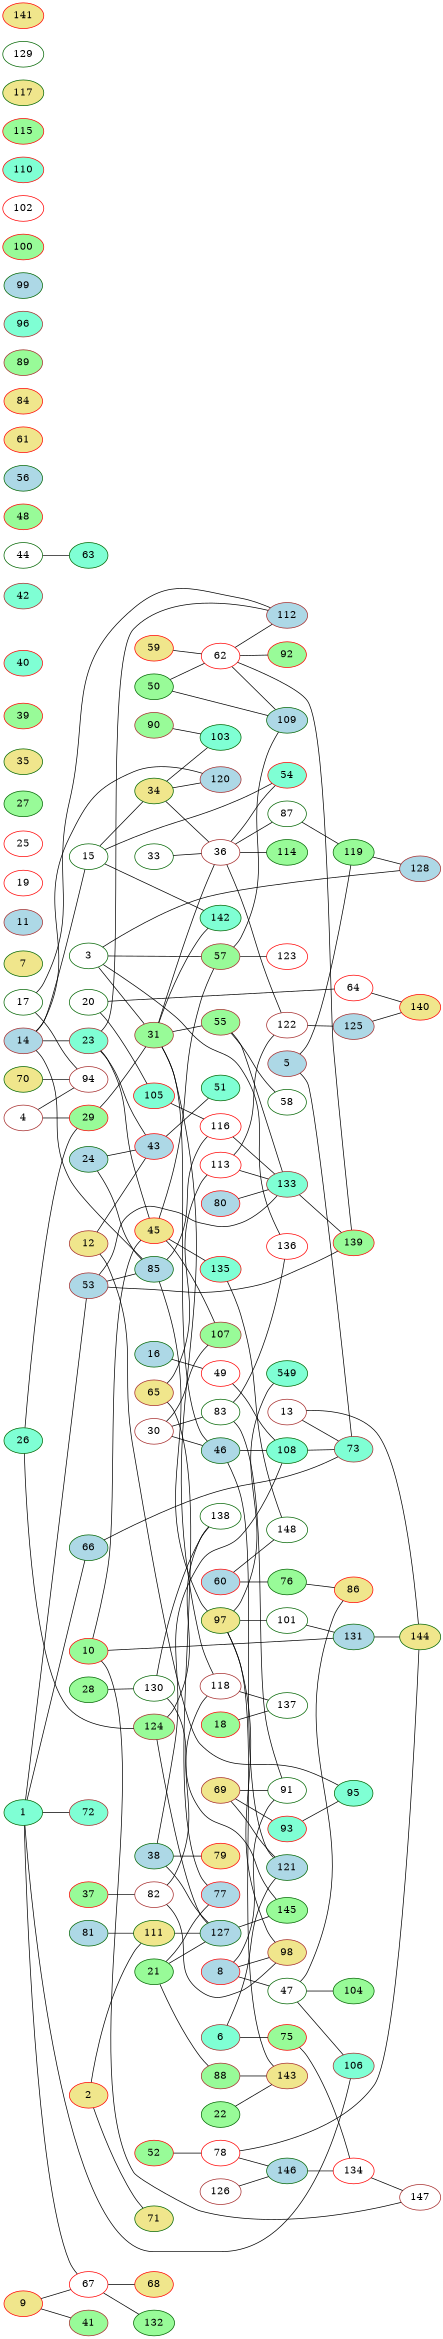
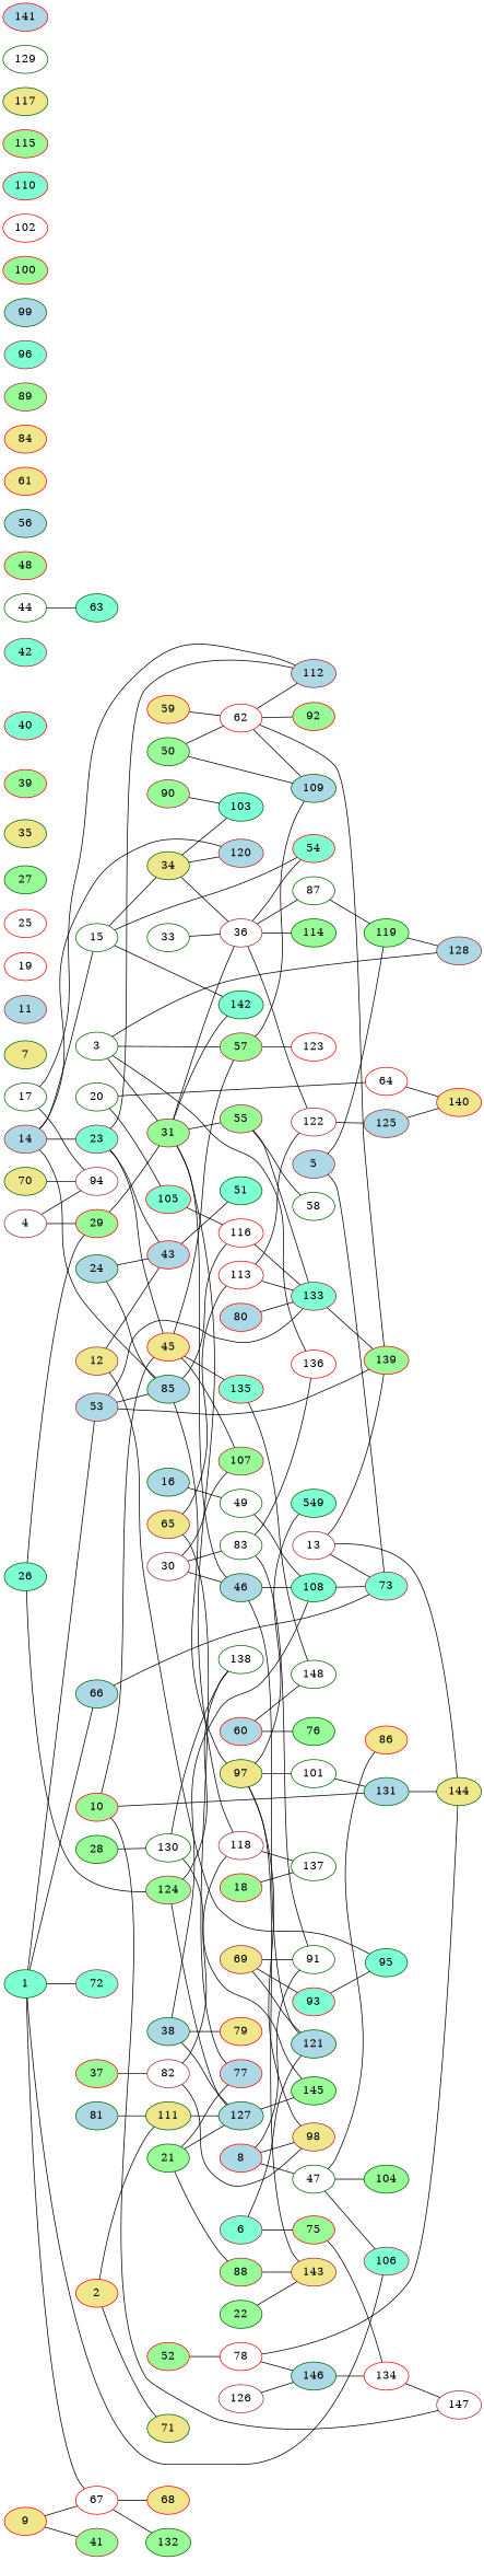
  graph {
    rankdir=LR
    node [color=darkgreen fillcolor=white style=filled]
    1 [fillcolor=aquamarine]
    53 [color=brown fillcolor=lightblue]
    66 [fillcolor=lightblue]
    67 [color=red]
    72 [color=brown fillcolor=aquamarine]
    106 [color=brown fillcolor=aquamarine]
    139 [color=red fillcolor=palegreen]
    85 [fillcolor=lightblue]
    133 [color=brown fillcolor=aquamarine]
    73 [color=brown fillcolor=aquamarine]
    68 [color=red fillcolor=khaki]
    132 [fillcolor=palegreen]
    2 [color=red fillcolor=khaki]
    71 [fillcolor=khaki]
    111 [fillcolor=khaki]
    127 [fillcolor=lightblue]
    31 [color=brown fillcolor=palegreen]
    3
    57 [color=brown fillcolor=palegreen]
    128 [color=brown fillcolor=lightblue]
    136 [color=red]
    142 [fillcolor=aquamarine]
    46 [fillcolor=lightblue]
    36 [color=brown]
    55 [color=brown fillcolor=palegreen]
    118 [color=brown]
    109 [fillcolor=lightblue]
    123 [color=red]
    4 [color=brown]
    29 [color=red fillcolor=palegreen]
    94 [color=brown]
    5 [color=brown fillcolor=lightblue]
    119 [fillcolor=palegreen]
    6 [color=brown fillcolor=aquamarine]
    75 [color=red fillcolor=palegreen]
    121 [fillcolor=lightblue]
    134 [color=red]
    7 [fillcolor=khaki]
    8 [color=red fillcolor=lightblue]
    47
    91
    98 [color=brown fillcolor=khaki]
    86 [color=red fillcolor=khaki]
    104 [fillcolor=palegreen]
    9 [color=red fillcolor=khaki]
    41 [color=brown fillcolor=palegreen]
    10 [color=red fillcolor=palegreen]
    45 [color=red fillcolor=khaki]
    131 [fillcolor=lightblue]
    147 [color=brown]
    107 [color=brown fillcolor=palegreen]
    135 [color=red fillcolor=aquamarine]
    144 [fillcolor=khaki]
    11 [color=brown fillcolor=lightblue]
    12 [color=brown fillcolor=khaki]
    43 [color=red fillcolor=lightblue]
    95 [fillcolor=aquamarine]
    51 [fillcolor=aquamarine]
    13 [color=brown]
    14 [color=brown fillcolor=lightblue]
    15
    23 [color=brown fillcolor=aquamarine]
    120 [color=brown fillcolor=lightblue]
    34 [fillcolor=khaki]
    54 [color=red fillcolor=aquamarine]
    112 [color=brown fillcolor=lightblue]
    97 [fillcolor=khaki]
    116 [color=red]
    103 [fillcolor=aquamarine]
    16 [fillcolor=lightblue]
-   49 [color=red]
+   49
    108 [fillcolor=aquamarine]
    17
    18 [color=red fillcolor=palegreen]
    137
    19 [color=red]
    64 [color=red]
    20
    105 [color=red fillcolor=aquamarine]
    140 [color=red fillcolor=khaki]
    21 [fillcolor=palegreen]
    77 [color=red fillcolor=lightblue]
    88 [color=brown fillcolor=palegreen]
    143 [color=brown fillcolor=khaki]
    145 [fillcolor=palegreen]
    22 [fillcolor=palegreen]
    24 [fillcolor=lightblue]
    25 [color=red]
    26 [fillcolor=aquamarine]
    124 [color=brown fillcolor=palegreen]
    138
    27 [fillcolor=palegreen]
    28 [fillcolor=palegreen]
    130
    30 [color=brown]
    83
    87
    114 [fillcolor=palegreen]
    122 [color=brown]
    58
    69 [color=brown fillcolor=khaki]
    93 [color=red fillcolor=aquamarine]
    n103 [fillcolor=aquamarine label=549]
    33
    35 [fillcolor=khaki]
    125 [color=brown fillcolor=lightblue]
    37 [color=red fillcolor=palegreen]
    82 [color=brown]
    38 [fillcolor=lightblue]
    79 [color=red fillcolor=khaki]
    39 [color=red fillcolor=palegreen]
    40 [color=red fillcolor=aquamarine]
    42 [color=brown fillcolor=aquamarine]
    63 [fillcolor=aquamarine]
    44
    148
    48 [color=red fillcolor=palegreen]
    50 [fillcolor=palegreen]
    62 [color=red]
    92 [color=red fillcolor=palegreen]
    52 [color=red fillcolor=palegreen]
    78 [color=red]
    146 [fillcolor=lightblue]
    56 [fillcolor=lightblue]
    59 [color=red fillcolor=khaki]
    60 [color=red fillcolor=lightblue]
    76 [fillcolor=palegreen]
    61 [color=red fillcolor=khaki]
    65 [color=brown fillcolor=khaki]
    113 [color=red]
    70 [fillcolor=khaki]
    80 [color=red fillcolor=lightblue]
    81 [fillcolor=lightblue]
    84 [color=red fillcolor=khaki]
    101
    89 [color=brown fillcolor=palegreen]
    90 [color=brown fillcolor=palegreen]
    96 [color=brown fillcolor=aquamarine]
    99 [fillcolor=lightblue]
    100 [color=red fillcolor=palegreen]
    102 [color=red]
    110 [color=red fillcolor=aquamarine]
    115 [color=red fillcolor=palegreen]
    117 [fillcolor=khaki]
    126 [color=brown]
    129
-   141 [color=red fillcolor=khaki]
+   141 [color=red fillcolor=lightblue]
    1 -- 53
    1 -- 66
    1 -- 67
    1 -- 72
    1 -- 106
    53 -- 139
    53 -- 85
    53 -- 133
    66 -- 73
    67 -- 68
    67 -- 132
    85 -- 97
    85 -- 116
    133 -- 139
    2 -- 71
    2 -- 111
    111 -- 127
    127 -- 145
    31 -- 142
    31 -- 46
    31 -- 36
    31 -- 55
    31 -- 118
    3 -- 31
    3 -- 57
    3 -- 128
    3 -- 136
    57 -- 109
    57 -- 123
    46 -- 121
    46 -- 108
    36 -- 54
    36 -- 87
    36 -- 114
    36 -- 122
    55 -- 133
    55 -- 58
    118 -- 137
    4 -- 29
    4 -- 94
    29 -- 31
    5 -- 73
    5 -- 119
    119 -- 128
    6 -- 75
    6 -- 121
    75 -- 134
    134 -- 147
    8 -- 47
    8 -- 91
    8 -- 98
    47 -- 106
    47 -- 86
    47 -- 104
    9 -- 67
    9 -- 41
    10 -- 45
    10 -- 131
    10 -- 147
    45 -- 57
    45 -- 107
    45 -- 135
    131 -- 144
    135 -- 148
    12 -- 43
    12 -- 95
    43 -- 51
+   13 -- 139
    13 -- 73
    13 -- 144
    14 -- 85
    14 -- 15
    14 -- 23
    14 -- 120
    15 -- 142
    15 -- 34
    15 -- 54
    23 -- 45
    23 -- 43
    23 -- 112
    34 -- 36
    34 -- 120
    34 -- 103
    97 -- 98
    97 -- 143
    97 -- n103
    97 -- 101
    116 -- 133
    16 -- 49
    49 -- 108
    108 -- 73
    17 -- 94
    17 -- 112
    18 -- 137
    64 -- 140
    20 -- 64
    20 -- 105
    105 -- 116
    21 -- 127
    21 -- 77
    21 -- 88
    88 -- 143
    22 -- 143
    24 -- 85
    24 -- 43
    26 -- 29
    26 -- 124
    124 -- 127
    124 -- 138
    28 -- 130
    130 -- 145
    130 -- 138
    30 -- 46
    30 -- 107
    30 -- 83
    83 -- 136
    83 -- 91
    87 -- 119
    122 -- 125
    69 -- 121
    69 -- 91
    69 -- 93
    93 -- 95
    33 -- 36
    125 -- 140
    37 -- 82
    82 -- 118
    82 -- 98
    38 -- 127
    38 -- 108
    38 -- 79
    44 -- 63
    50 -- 109
    50 -- 62
    62 -- 139
    62 -- 109
    62 -- 112
    62 -- 92
    52 -- 78
    78 -- 144
    78 -- 146
    146 -- 134
    59 -- 62
    60 -- 148
    60 -- 76
-   76 -- 86
    65 -- 77
    65 -- 113
    113 -- 133
    113 -- 122
    70 -- 94
    80 -- 133
    81 -- 111
    101 -- 131
    90 -- 103
    126 -- 146
  }
